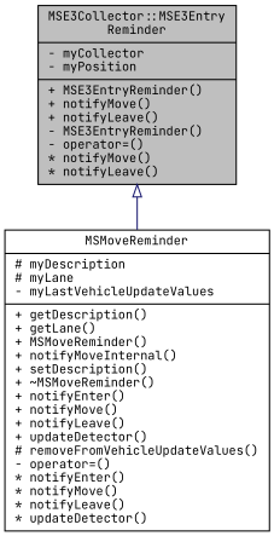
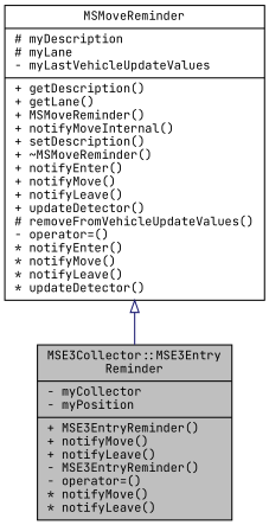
  digraph {
    fontname="JetBrains Mono"
    node [color=black fontname="JetBrains Mono" fontsize=10 shape=record style=filled]
    n1 [fillcolor=grey75 fontcolor=black height=0.2 label="{MSE3Collector::MSE3Entry\lReminder\n|- myCollector\l- myPosition\l|+ MSE3EntryReminder()\l+ notifyMove()\l+ notifyLeave()\l- MSE3EntryReminder()\l- operator=()\l* notifyMove()\l* notifyLeave()\l}" width=0.4]
    n2 [fillcolor=white height=0.2 label="{MSMoveReminder\n|# myDescription\l# myLane\l- myLastVehicleUpdateValues\l|+ getDescription()\l+ getLane()\l+ MSMoveReminder()\l+ notifyMoveInternal()\l+ setDescription()\l+ ~MSMoveReminder()\l+ notifyEnter()\l+ notifyMove()\l+ notifyLeave()\l+ updateDetector()\l# removeFromVehicleUpdateValues()\l- operator=()\l* notifyEnter()\l* notifyMove()\l* notifyLeave()\l* updateDetector()\l}" width=0.4]
-   n1 -> n2 [arrowtail=onormal color=midnightblue dir=back fontname="JetBrains Mono" fontsize=10 labelfontname=Helvetica labelfontsize=10 style=solid]
+   n2 -> n1 [arrowtail=onormal color=midnightblue dir=back fontname="JetBrains Mono" fontsize=10 labelfontname=Helvetica labelfontsize=10 style=solid]
  }
